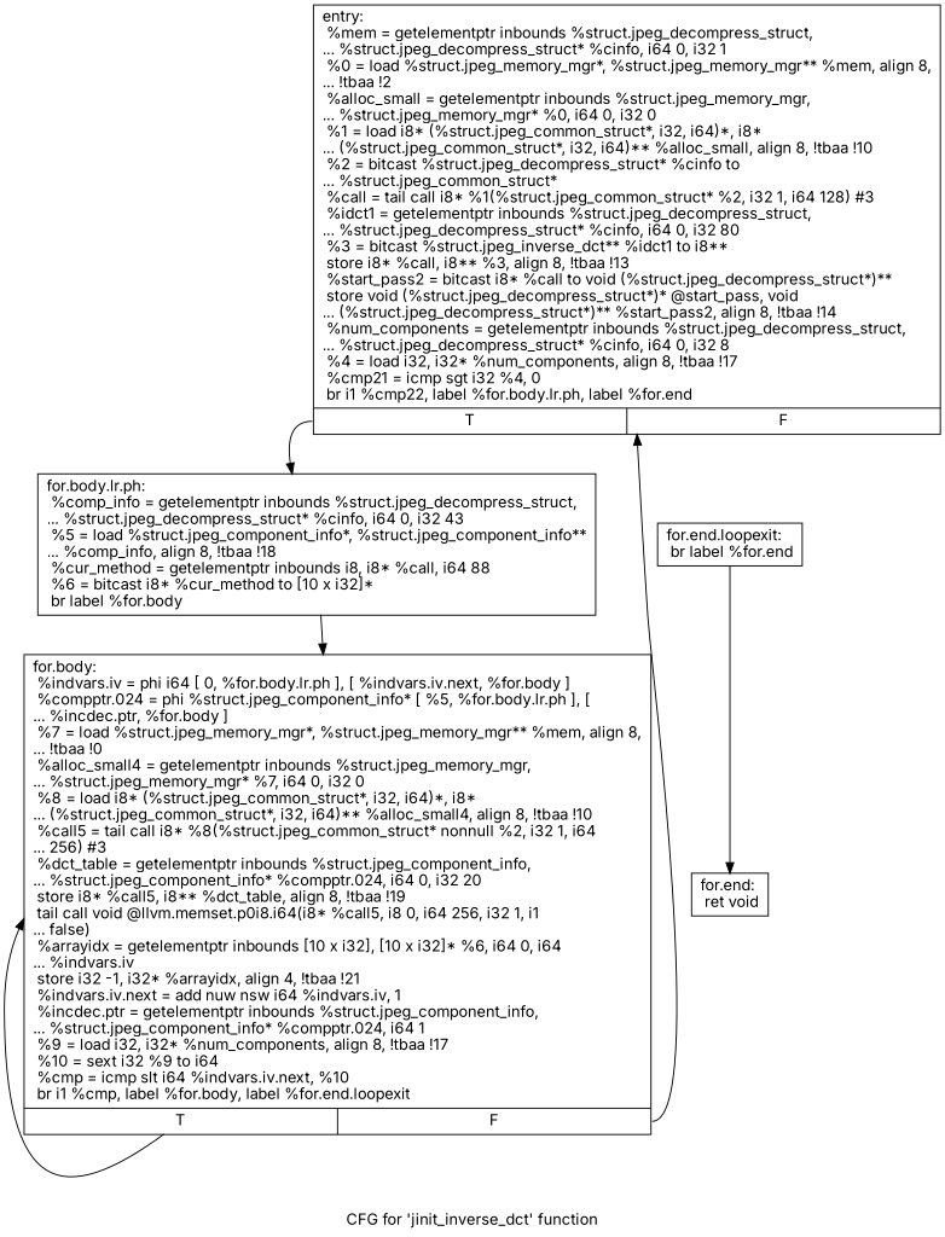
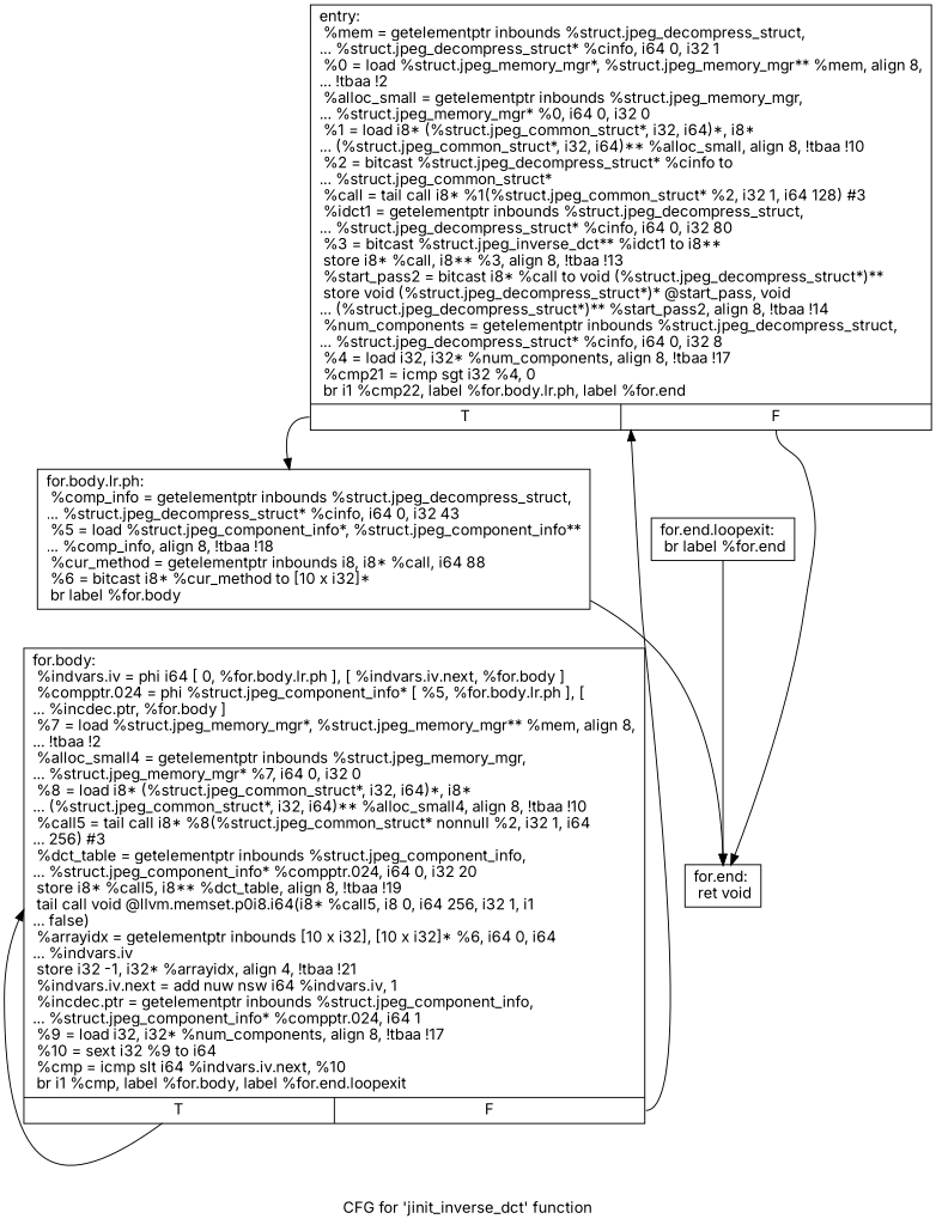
  digraph {
    fontname=Inter
    label="CFG for 'jinit_inverse_dct' function"
    node [fontname=Inter shape=record]
    edge [fontname=Inter]
    n1 [label="{entry:\l  %mem = getelementptr inbounds %struct.jpeg_decompress_struct,\l... %struct.jpeg_decompress_struct* %cinfo, i64 0, i32 1\l  %0 = load %struct.jpeg_memory_mgr*, %struct.jpeg_memory_mgr** %mem, align 8,\l... !tbaa !2\l  %alloc_small = getelementptr inbounds %struct.jpeg_memory_mgr,\l... %struct.jpeg_memory_mgr* %0, i64 0, i32 0\l  %1 = load i8* (%struct.jpeg_common_struct*, i32, i64)*, i8*\l... (%struct.jpeg_common_struct*, i32, i64)** %alloc_small, align 8, !tbaa !10\l  %2 = bitcast %struct.jpeg_decompress_struct* %cinfo to\l... %struct.jpeg_common_struct*\l  %call = tail call i8* %1(%struct.jpeg_common_struct* %2, i32 1, i64 128) #3\l  %idct1 = getelementptr inbounds %struct.jpeg_decompress_struct,\l... %struct.jpeg_decompress_struct* %cinfo, i64 0, i32 80\l  %3 = bitcast %struct.jpeg_inverse_dct** %idct1 to i8**\l  store i8* %call, i8** %3, align 8, !tbaa !13\l  %start_pass2 = bitcast i8* %call to void (%struct.jpeg_decompress_struct*)**\l  store void (%struct.jpeg_decompress_struct*)* @start_pass, void\l... (%struct.jpeg_decompress_struct*)** %start_pass2, align 8, !tbaa !14\l  %num_components = getelementptr inbounds %struct.jpeg_decompress_struct,\l... %struct.jpeg_decompress_struct* %cinfo, i64 0, i32 8\l  %4 = load i32, i32* %num_components, align 8, !tbaa !17\l  %cmp21 = icmp sgt i32 %4, 0\l  br i1 %cmp22, label %for.body.lr.ph, label %for.end\l|{<s0>T|<s1>F}}"]
    n2 [label="{for.body.lr.ph:                                   \l  %comp_info = getelementptr inbounds %struct.jpeg_decompress_struct,\l... %struct.jpeg_decompress_struct* %cinfo, i64 0, i32 43\l  %5 = load %struct.jpeg_component_info*, %struct.jpeg_component_info**\l... %comp_info, align 8, !tbaa !18\l  %cur_method = getelementptr inbounds i8, i8* %call, i64 88\l  %6 = bitcast i8* %cur_method to [10 x i32]*\l  br label %for.body\l}"]
    n3 [label="{for.end:                                          \l  ret void\l}"]
-   n4 [label="{for.body:                                         \l  %indvars.iv = phi i64 [ 0, %for.body.lr.ph ], [ %indvars.iv.next, %for.body ]\l  %compptr.024 = phi %struct.jpeg_component_info* [ %5, %for.body.lr.ph ], [\l... %incdec.ptr, %for.body ]\l  %7 = load %struct.jpeg_memory_mgr*, %struct.jpeg_memory_mgr** %mem, align 8,\l... !tbaa !0\l  %alloc_small4 = getelementptr inbounds %struct.jpeg_memory_mgr,\l... %struct.jpeg_memory_mgr* %7, i64 0, i32 0\l  %8 = load i8* (%struct.jpeg_common_struct*, i32, i64)*, i8*\l... (%struct.jpeg_common_struct*, i32, i64)** %alloc_small4, align 8, !tbaa !10\l  %call5 = tail call i8* %8(%struct.jpeg_common_struct* nonnull %2, i32 1, i64\l... 256) #3\l  %dct_table = getelementptr inbounds %struct.jpeg_component_info,\l... %struct.jpeg_component_info* %compptr.024, i64 0, i32 20\l  store i8* %call5, i8** %dct_table, align 8, !tbaa !19\l  tail call void @llvm.memset.p0i8.i64(i8* %call5, i8 0, i64 256, i32 1, i1\l... false)\l  %arrayidx = getelementptr inbounds [10 x i32], [10 x i32]* %6, i64 0, i64\l... %indvars.iv\l  store i32 -1, i32* %arrayidx, align 4, !tbaa !21\l  %indvars.iv.next = add nuw nsw i64 %indvars.iv, 1\l  %incdec.ptr = getelementptr inbounds %struct.jpeg_component_info,\l... %struct.jpeg_component_info* %compptr.024, i64 1\l  %9 = load i32, i32* %num_components, align 8, !tbaa !17\l  %10 = sext i32 %9 to i64\l  %cmp = icmp slt i64 %indvars.iv.next, %10\l  br i1 %cmp, label %for.body, label %for.end.loopexit\l|{<s0>T|<s1>F}}"]
+   n4 [label="{for.body:                                         \l  %indvars.iv = phi i64 [ 0, %for.body.lr.ph ], [ %indvars.iv.next, %for.body ]\l  %compptr.024 = phi %struct.jpeg_component_info* [ %5, %for.body.lr.ph ], [\l... %incdec.ptr, %for.body ]\l  %7 = load %struct.jpeg_memory_mgr*, %struct.jpeg_memory_mgr** %mem, align 8,\l... !tbaa !2\l  %alloc_small4 = getelementptr inbounds %struct.jpeg_memory_mgr,\l... %struct.jpeg_memory_mgr* %7, i64 0, i32 0\l  %8 = load i8* (%struct.jpeg_common_struct*, i32, i64)*, i8*\l... (%struct.jpeg_common_struct*, i32, i64)** %alloc_small4, align 8, !tbaa !10\l  %call5 = tail call i8* %8(%struct.jpeg_common_struct* nonnull %2, i32 1, i64\l... 256) #3\l  %dct_table = getelementptr inbounds %struct.jpeg_component_info,\l... %struct.jpeg_component_info* %compptr.024, i64 0, i32 20\l  store i8* %call5, i8** %dct_table, align 8, !tbaa !19\l  tail call void @llvm.memset.p0i8.i64(i8* %call5, i8 0, i64 256, i32 1, i1\l... false)\l  %arrayidx = getelementptr inbounds [10 x i32], [10 x i32]* %6, i64 0, i64\l... %indvars.iv\l  store i32 -1, i32* %arrayidx, align 4, !tbaa !21\l  %indvars.iv.next = add nuw nsw i64 %indvars.iv, 1\l  %incdec.ptr = getelementptr inbounds %struct.jpeg_component_info,\l... %struct.jpeg_component_info* %compptr.024, i64 1\l  %9 = load i32, i32* %num_components, align 8, !tbaa !17\l  %10 = sext i32 %9 to i64\l  %cmp = icmp slt i64 %indvars.iv.next, %10\l  br i1 %cmp, label %for.body, label %for.end.loopexit\l|{<s0>T|<s1>F}}"]
    n5 [label="{for.end.loopexit:                                 \l  br label %for.end\l}"]
    n1 -> n2 [tailport=s0]
-   n2 -> n4
+   n1 -> n3 [tailport=s1]
+   n2 -> n3
    n4 -> n1 [tailport=s1]
    n4 -> n4 [tailport=s0]
    n5 -> n3
  }
